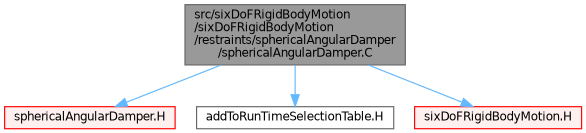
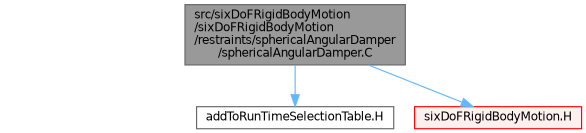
  digraph {
    node [color=red fillcolor="#FFF0F0" fontname=Helvetica fontsize=10 shape=box style=filled]
    edge [color=steelblue1 fontname=Helvetica fontsize=10 labelfontname=Helvetica labelfontsize=10 style=solid]
    n1 [color=gray40 fillcolor=grey60 fontcolor=black height=0.2 label="src/sixDoFRigidBodyMotion\l/sixDoFRigidBodyMotion\l/restraints/sphericalAngularDamper\l/sphericalAngularDamper.C" width=0.4]
-   n2 [height=0.2 label="sphericalAngularDamper.H" width=0.4]
    n3 [color=grey40 fillcolor=white height=0.2 label="addToRunTimeSelectionTable.H" width=0.4]
    n4 [height=0.2 label="sixDoFRigidBodyMotion.H" width=0.4]
-   n1 -> n2
    n1 -> n3
    n1 -> n4
  }
